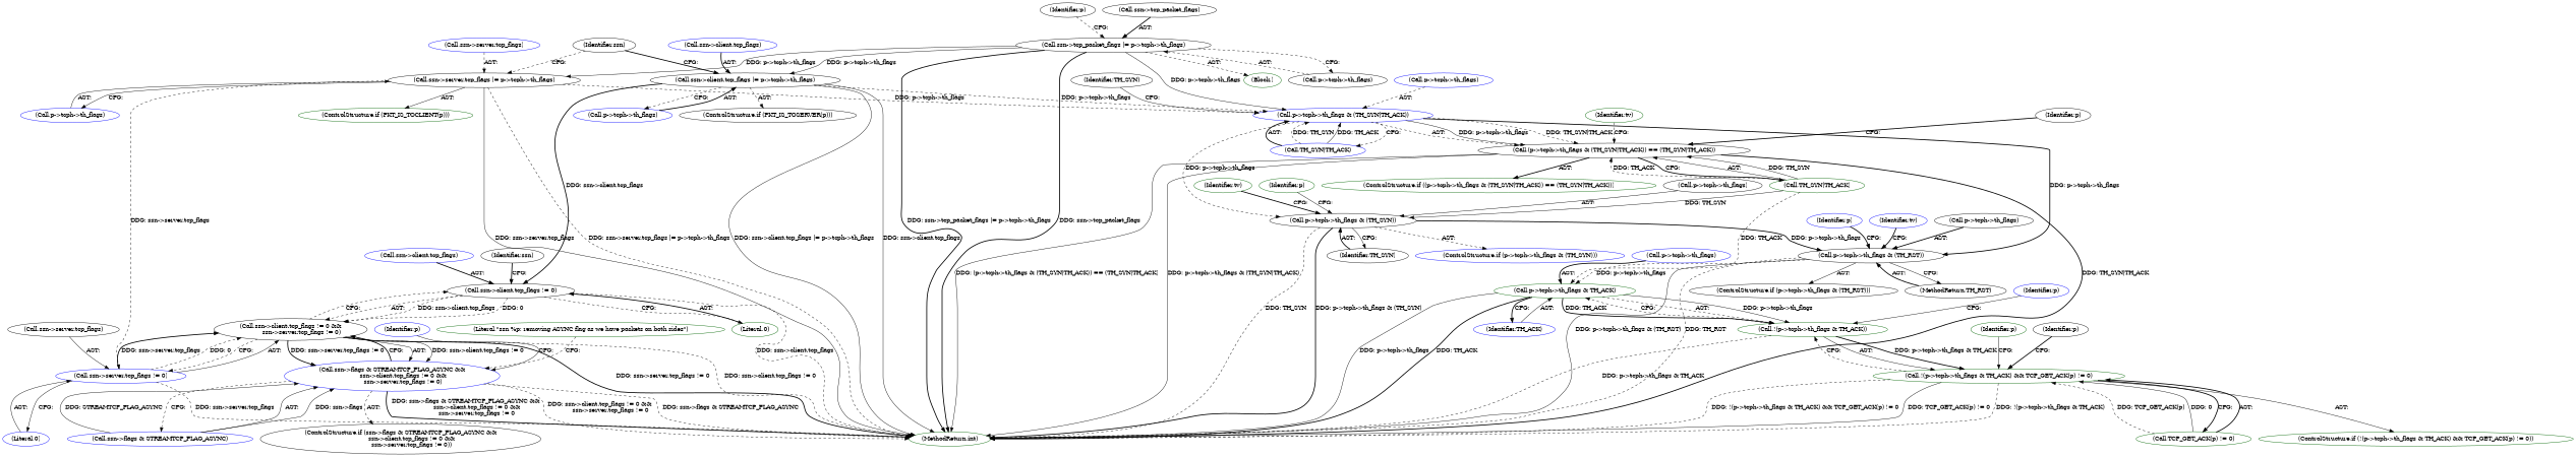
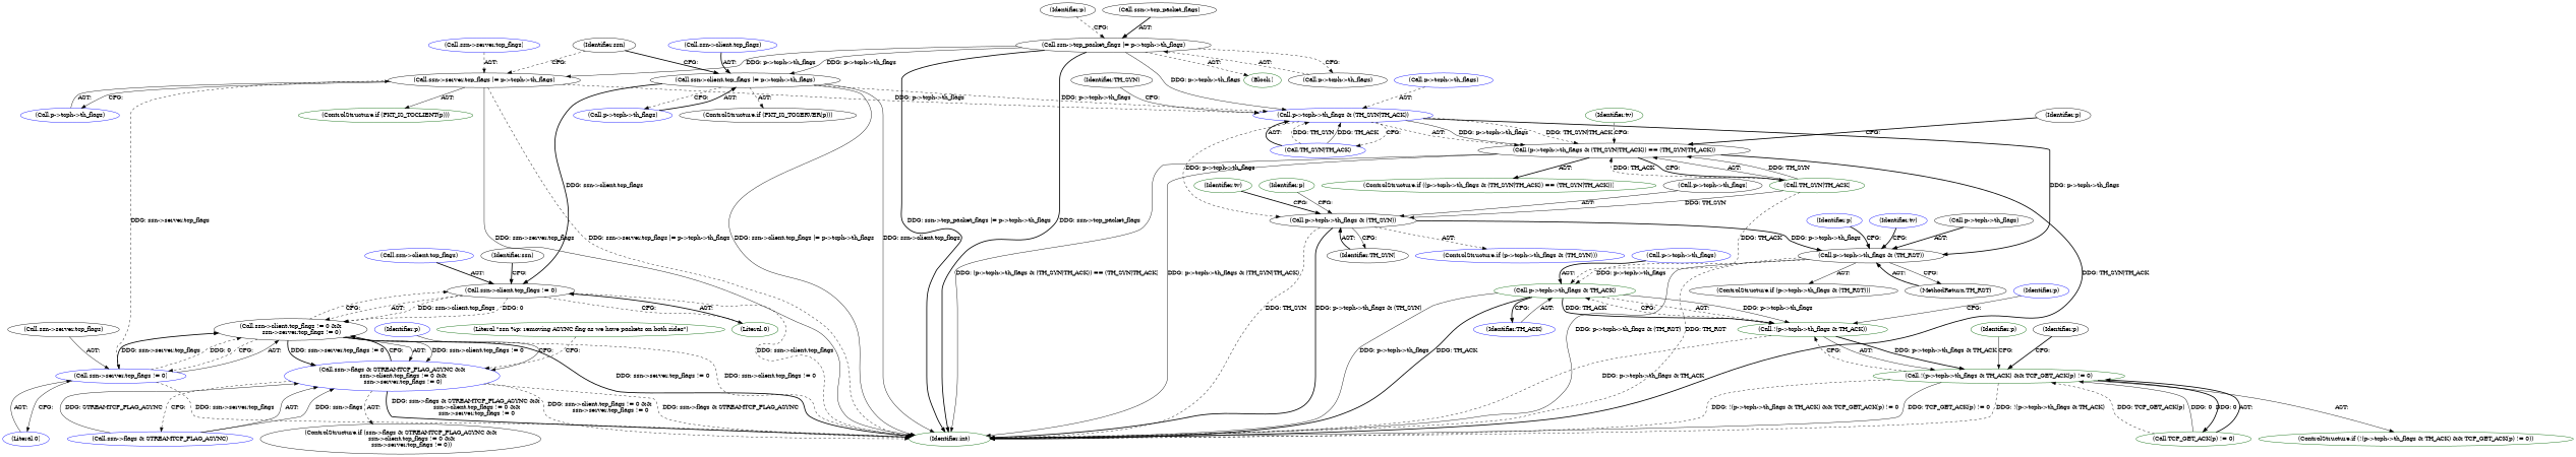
  digraph {
    node [color=black]
    edge [style=dashed]
    n1 [label="(Call,ssn->tcp_packet_flags |= p->tcph->th_flags)"]
    n2 [label="(Call,ssn->client.tcp_flags |= p->tcph->th_flags)"]
    n3 [color=blue label="(Call,p->tcph->th_flags & (TH_SYN|TH_ACK))"]
    n4 [label="(Call,ssn->server.tcp_flags |= p->tcph->th_flags)"]
    n5 [label="(Call,p->tcph->th_flags)"]
-   n6 [color=darkgreen label="(MethodReturn,int)"]
+   n6 [color=darkgreen label="(Identifier,int)"]
    n7 [color=darkgreen label="(Block,)"]
    n8 [label="(Call,ssn->client.tcp_flags != 0)"]
    n9 [label="(ControlStructure,if (PKT_IS_TOSERVER(p)))"]
    n10 [color=blue label="(Call,p->tcph->th_flags)"]
    n11 [label="(Call,(p->tcph->th_flags & (TH_SYN|TH_ACK)) == (TH_SYN|TH_ACK))"]
    n12 [label="(Call,p->tcph->th_flags & (TH_SYN))"]
    n13 [label="(Call,p->tcph->th_flags & (TH_RST))"]
    n14 [color=blue label="(Call,TH_SYN|TH_ACK)"]
    n15 [color=blue label="(Call,ssn->server.tcp_flags != 0)"]
    n16 [color=darkgreen label="(ControlStructure,if (PKT_IS_TOCLIENT(p)))"]
    n17 [color=blue label="(Call,p->tcph->th_flags)"]
    n18 [label="(Call,ssn->client.tcp_flags != 0 &&\n            ssn->server.tcp_flags != 0)"]
    n19 [color=darkgreen label="(Literal,0)"]
    n20 [color=blue label="(Call,ssn->flags & STREAMTCP_FLAG_ASYNC &&\n            ssn->client.tcp_flags != 0 &&\n            ssn->server.tcp_flags != 0)"]
    n21 [color=blue label="(Call,ssn->flags & STREAMTCP_FLAG_ASYNC)"]
    n22 [label="(ControlStructure,if (ssn->flags & STREAMTCP_FLAG_ASYNC &&\n            ssn->client.tcp_flags != 0 &&\n            ssn->server.tcp_flags != 0))"]
    n23 [color=blue label="(Literal,0)"]
    n24 [color=darkgreen label="(Call,TH_SYN|TH_ACK)"]
    n25 [color=darkgreen label="(ControlStructure,if ((p->tcph->th_flags & (TH_SYN|TH_ACK)) == (TH_SYN|TH_ACK)))"]
    n26 [color=blue label="(ControlStructure,if (p->tcph->th_flags & (TH_SYN)))"]
    n27 [label="(Identifier,TH_SYN)"]
    n28 [color=darkgreen label="(Call,p->tcph->th_flags & TH_ACK)"]
    n29 [label="(ControlStructure,if (p->tcph->th_flags & (TH_RST)))"]
    n30 [label="(MethodReturn,TH_RST)"]
    n31 [color=darkgreen label="(Call,!(p->tcph->th_flags & TH_ACK))"]
    n32 [color=blue label="(Identifier,TH_ACK)"]
    n33 [color=darkgreen label="(Call,!(p->tcph->th_flags & TH_ACK) && TCP_GET_ACK(p) != 0)"]
    n34 [color=darkgreen label="(ControlStructure,if (!(p->tcph->th_flags & TH_ACK) && TCP_GET_ACK(p) != 0))"]
    n35 [color=darkgreen label="(Call,TCP_GET_ACK(p) != 0)"]
    n36 [color=darkgreen label="(Identifier,tv)"]
    n37 [color=blue label="(Call,p->tcph->th_flags)"]
    n38 [color=darkgreen label="(Identifier,p)"]
    n39 [color=blue label="(Identifier,p)"]
    n40 [label="(Identifier,p)"]
    n41 [label="(Identifier,ssn)"]
    n42 [label="(Identifier,TH_SYN)"]
    n43 [label="(Identifier,p)"]
    n44 [color=blue label="(Identifier,p)"]
    n45 [color=blue label="(Identifier,p)"]
    n46 [color=blue label="(Identifier,tv)"]
    n47 [color=blue label="(Call,ssn->server.tcp_flags)"]
    n48 [label="(Identifier,ssn)"]
    n49 [color=darkgreen label="(Literal,\"ssn %p: removing ASYNC flag as we have packets on both sides\")"]
    n50 [color=blue label="(Call,ssn->client.tcp_flags)"]
    n51 [color=darkgreen label="(Identifier,p)"]
    n52 [label="(Call,p->tcph->th_flags)"]
    n53 [label="(Identifier,p)"]
    n54 [color=blue label="(Call,p->tcph->th_flags)"]
    n55 [label="(Call,ssn->tcp_packet_flags)"]
    n56 [label="(Call,p->tcph->th_flags)"]
    n57 [color=blue label="(Call,ssn->client.tcp_flags)"]
    n58 [color=darkgreen label="(Identifier,tv)"]
    n59 [label="(Call,ssn->server.tcp_flags)"]
    n1 -> n2 [label="DDG: p->tcph->th_flags" style=solid]
    n1 -> n3 [label="DDG: p->tcph->th_flags" style=solid]
    n1 -> n4 [label="DDG: p->tcph->th_flags" style=solid]
    n1 -> n5 [label="CFG: "]
    n1 -> n6 [label="DDG: ssn->tcp_packet_flags |= p->tcph->th_flags" style=bold]
    n1 -> n6 [label="DDG: ssn->tcp_packet_flags" style=bold]
    n1 -> n7 [label="AST: "]
    n2 -> n3 [label="DDG: p->tcph->th_flags"]
    n2 -> n6 [label="DDG: ssn->client.tcp_flags |= p->tcph->th_flags" style=solid]
    n2 -> n6 [label="DDG: ssn->client.tcp_flags" style=solid]
    n2 -> n8 [label="DDG: ssn->client.tcp_flags" style=bold]
    n2 -> n9 [label="AST: "]
    n2 -> n10 [label="CFG: "]
    n3 -> n11 [label="AST: "]
    n3 -> n11 [label="DDG: p->tcph->th_flags" style=solid]
    n3 -> n11 [label="DDG: TH_SYN|TH_ACK"]
    n3 -> n12 [label="DDG: p->tcph->th_flags"]
    n3 -> n13 [label="DDG: p->tcph->th_flags" style=bold]
    n3 -> n14 [label="CFG: "]
    n4 -> n3 [label="DDG: p->tcph->th_flags"]
    n4 -> n6 [label="DDG: ssn->server.tcp_flags" style=solid]
    n4 -> n6 [label="DDG: ssn->server.tcp_flags |= p->tcph->th_flags"]
    n4 -> n15 [label="DDG: ssn->server.tcp_flags"]
    n4 -> n16 [label="AST: " style=solid]
    n4 -> n17 [label="CFG: " style=solid]
    n5 -> n1 [label="AST: "]
    n8 -> n6 [label="DDG: ssn->client.tcp_flags"]
    n8 -> n18 [label="AST: "]
    n8 -> n18 [label="DDG: ssn->client.tcp_flags"]
    n8 -> n18 [label="DDG: 0"]
    n8 -> n19 [label="CFG: "]
    n10 -> n2 [label="AST: " style=bold]
    n11 -> n6 [label="DDG: (p->tcph->th_flags & (TH_SYN|TH_ACK)) == (TH_SYN|TH_ACK)" style=solid]
    n11 -> n6 [label="DDG: p->tcph->th_flags & (TH_SYN|TH_ACK)" style=solid]
    n11 -> n6 [label="DDG: TH_SYN|TH_ACK" style=bold]
    n11 -> n24 [label="CFG: " style=bold]
    n11 -> n25 [label="AST: " style=bold]
    n12 -> n6 [label="DDG: TH_SYN"]
    n12 -> n6 [label="DDG: p->tcph->th_flags & (TH_SYN)" style=bold]
    n12 -> n13 [label="DDG: p->tcph->th_flags" style=bold]
    n12 -> n26 [label="AST: "]
    n12 -> n27 [label="CFG: " style=solid]
    n13 -> n6 [label="DDG: p->tcph->th_flags & (TH_RST)" style=solid]
    n13 -> n6 [label="DDG: TH_RST"]
    n13 -> n28 [label="DDG: p->tcph->th_flags"]
    n13 -> n29 [label="AST: " style=solid]
    n13 -> n30 [label="CFG: " style=solid]
    n14 -> n3 [label="AST: " style=bold]
    n14 -> n3 [label="DDG: TH_SYN"]
    n14 -> n3 [label="DDG: TH_ACK" style=solid]
    n15 -> n6 [label="DDG: ssn->server.tcp_flags"]
    n15 -> n18 [label="AST: " style=solid]
    n15 -> n18 [label="DDG: ssn->server.tcp_flags" style=bold]
    n15 -> n18 [label="DDG: 0"]
    n15 -> n23 [label="CFG: " style=solid]
    n17 -> n4 [label="AST: " style=solid]
    n18 -> n6 [label="DDG: ssn->server.tcp_flags != 0" style=bold]
    n18 -> n6 [label="DDG: ssn->client.tcp_flags != 0"]
    n18 -> n8 [label="CFG: "]
    n18 -> n15 [label="CFG: "]
    n18 -> n20 [label="AST: " style=solid]
    n18 -> n20 [label="DDG: ssn->client.tcp_flags != 0" style=solid]
    n18 -> n20 [label="DDG: ssn->server.tcp_flags != 0" style=bold]
    n19 -> n8 [label="AST: " style=bold]
    n20 -> n6 [label="DDG: ssn->flags & STREAMTCP_FLAG_ASYNC"]
    n20 -> n6 [label="DDG: ssn->flags & STREAMTCP_FLAG_ASYNC &&\n            ssn->client.tcp_flags != 0 &&\n            ssn->server.tcp_flags != 0" style=bold]
    n20 -> n6 [label="DDG: ssn->client.tcp_flags != 0 &&\n            ssn->server.tcp_flags != 0"]
    n20 -> n18 [label="CFG: " style=bold]
    n20 -> n21 [label="CFG: "]
    n20 -> n22 [label="AST: "]
    n21 -> n20 [label="AST: " style=solid]
    n21 -> n20 [label="DDG: ssn->flags" style=solid]
    n21 -> n20 [label="DDG: STREAMTCP_FLAG_ASYNC" style=solid]
    n23 -> n15 [label="AST: " style=solid]
    n24 -> n11 [label="AST: " style=solid]
    n24 -> n11 [label="DDG: TH_SYN" style=solid]
    n24 -> n11 [label="DDG: TH_ACK"]
    n24 -> n12 [label="DDG: TH_SYN" style=solid]
    n24 -> n28 [label="DDG: TH_ACK"]
    n27 -> n12 [label="AST: " style=bold]
    n28 -> n6 [label="DDG: p->tcph->th_flags" style=solid]
    n28 -> n6 [label="DDG: TH_ACK" style=bold]
    n28 -> n31 [label="AST: "]
    n28 -> n31 [label="DDG: p->tcph->th_flags" style=solid]
    n28 -> n31 [label="DDG: TH_ACK" style=bold]
    n28 -> n32 [label="CFG: " style=bold]
    n30 -> n13 [label="AST: " style=bold]
    n31 -> n6 [label="DDG: p->tcph->th_flags & TH_ACK"]
    n31 -> n28 [label="CFG: "]
    n31 -> n33 [label="AST: " style=solid]
    n31 -> n33 [label="DDG: p->tcph->th_flags & TH_ACK" style=bold]
    n32 -> n28 [label="AST: " style=solid]
    n33 -> n6 [label="DDG: !(p->tcph->th_flags & TH_ACK) && TCP_GET_ACK(p) != 0"]
    n33 -> n6 [label="DDG: TCP_GET_ACK(p) != 0" style=solid]
    n33 -> n6 [label="DDG: !(p->tcph->th_flags & TH_ACK)"]
    n33 -> n31 [label="CFG: "]
    n33 -> n34 [label="AST: " style=solid]
-   n33 -> n35 [label="CFG: " style=bold]
+   n33 -> n35 [label="DDG: 0" style=bold]
    n35 -> n33 [label="AST: " style=bold]
    n35 -> n33 [label="DDG: TCP_GET_ACK(p)"]
    n35 -> n33 [label="DDG: 0" style=solid]
    n36 -> n11 [label="CFG: "]
    n37 -> n3 [label="AST: "]
    n38 -> n33 [label="CFG: " style=solid]
    n39 -> n13 [label="CFG: " style=bold]
    n40 -> n1 [label="CFG: "]
    n41 -> n8 [label="CFG: " style=bold]
    n42 -> n3 [label="CFG: " style=solid]
    n43 -> n33 [label="CFG: " style=bold]
    n44 -> n20 [label="CFG: " style=solid]
    n45 -> n31 [label="CFG: " style=solid]
    n46 -> n13 [label="CFG: " style=bold]
    n47 -> n4 [label="AST: "]
    n48 -> n2 [label="CFG: " style=bold]
    n48 -> n4 [label="CFG: "]
    n49 -> n20 [label="CFG: "]
    n50 -> n8 [label="AST: " style=bold]
    n51 -> n12 [label="CFG: " style=solid]
    n52 -> n12 [label="AST: " style=solid]
    n53 -> n11 [label="CFG: " style=bold]
    n54 -> n28 [label="AST: " style=bold]
    n55 -> n1 [label="AST: " style=bold]
    n56 -> n13 [label="AST: " style=bold]
    n57 -> n2 [label="AST: " style=bold]
    n58 -> n12 [label="CFG: " style=bold]
    n59 -> n15 [label="AST: " style=solid]
  }
